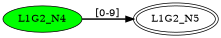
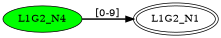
  digraph {
    rankdir=LR
    L1G2_N4 [fillcolor=green style=filled]
-   L1G2_N5 [peripheries=2]
+   L1G2_N5 [peripheries=2 label=L1G2_N1]
    L1G2_N4 -> L1G2_N5 [label="[0-9]" style=bold]
  }
